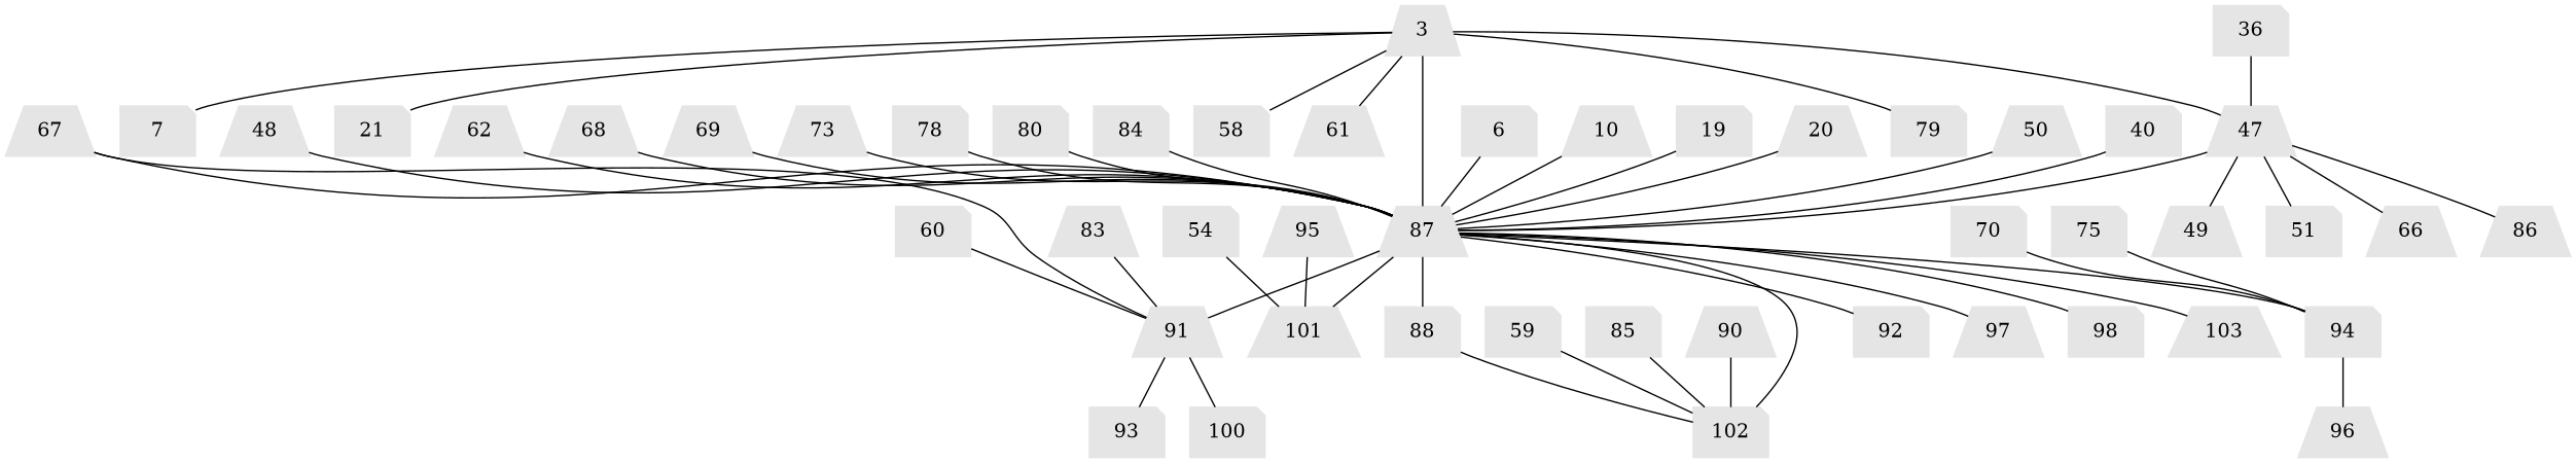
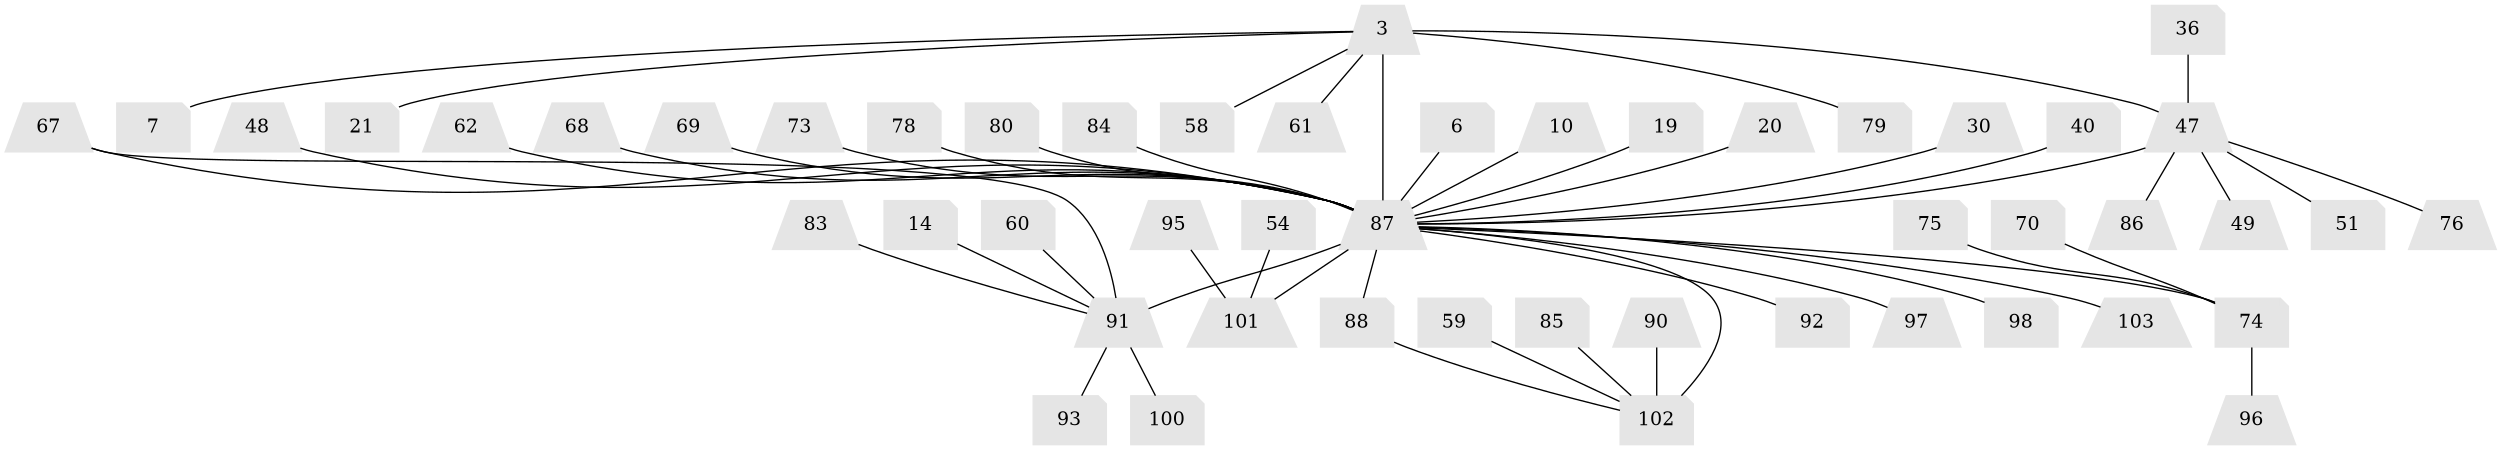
  graph {
    node [color=gray90 shape=note style=filled]
    3 [shape=trapezium super="+2"]
    7
    21
    47 [shape=trapezium super="+13"]
    58
    61 [shape=trapezium]
    79
    87 [shape=trapezium super="+52+41+72+82"]
    49 [shape=trapezium]
    51
-   66 [shape=trapezium]
+   66 [shape=trapezium label=76]
    86 [shape=trapezium]
    91 [shape=trapezium super="+46+65"]
    101 [shape=trapezium super="+50+76"]
    102 [super="+89+64"]
-   94 [super="+37+38"]
+   94 [super="+37+38" label=74]
    88
    92
    97 [shape=trapezium super="+74"]
    98 [super="+71"]
    103 [shape=trapezium]
    6
    10 [shape=trapezium]
    93 [super="+25"]
    100
+   14
    19
    20 [shape=trapezium]
-   30 [shape=trapezium label=50]
+   30 [shape=trapezium]
    36
    40
    48 [shape=trapezium]
    54
    59
    60
    62 [shape=trapezium]
    67 [shape=trapezium]
    68 [shape=trapezium]
    69 [shape=trapezium]
    96 [shape=trapezium]
    70
    73 [shape=trapezium super="+33"]
    75
    78 [super="+55"]
    80 [super="+29+57+77"]
    83 [shape=trapezium]
    84
    85
    90 [shape=trapezium]
    95 [shape=trapezium]
    3 -- 7
    3 -- 21
    3 -- 47 [weight=2]
    3 -- 58
    3 -- 61
    3 -- 79
    3 -- 87 [weight=16]
    47 -- 87 [weight=3]
    47 -- 49
    47 -- 51
    47 -- 66
    47 -- 86
    87 -- 91 [weight=11]
    87 -- 101 [weight=5]
    87 -- 102 [weight=3]
    87 -- 94 [weight=4]
    87 -- 88
    87 -- 92
    87 -- 97
    87 -- 98
    87 -- 103
    91 -- 93
    91 -- 100
    94 -- 96
    88 -- 102
    6 -- 87
    10 -- 87
+   14 -- 91
    19 -- 87
    20 -- 87
    30 -- 87
    36 -- 47
    40 -- 87
    48 -- 87
    54 -- 101
    59 -- 102
    60 -- 91
    62 -- 87
    67 -- 87
    67 -- 91
    68 -- 87
    69 -- 87
    70 -- 94
    73 -- 87
    75 -- 94
    78 -- 87 [weight=2]
    80 -- 87
    83 -- 91
    84 -- 87
    85 -- 102
    90 -- 102
    95 -- 101
  }
